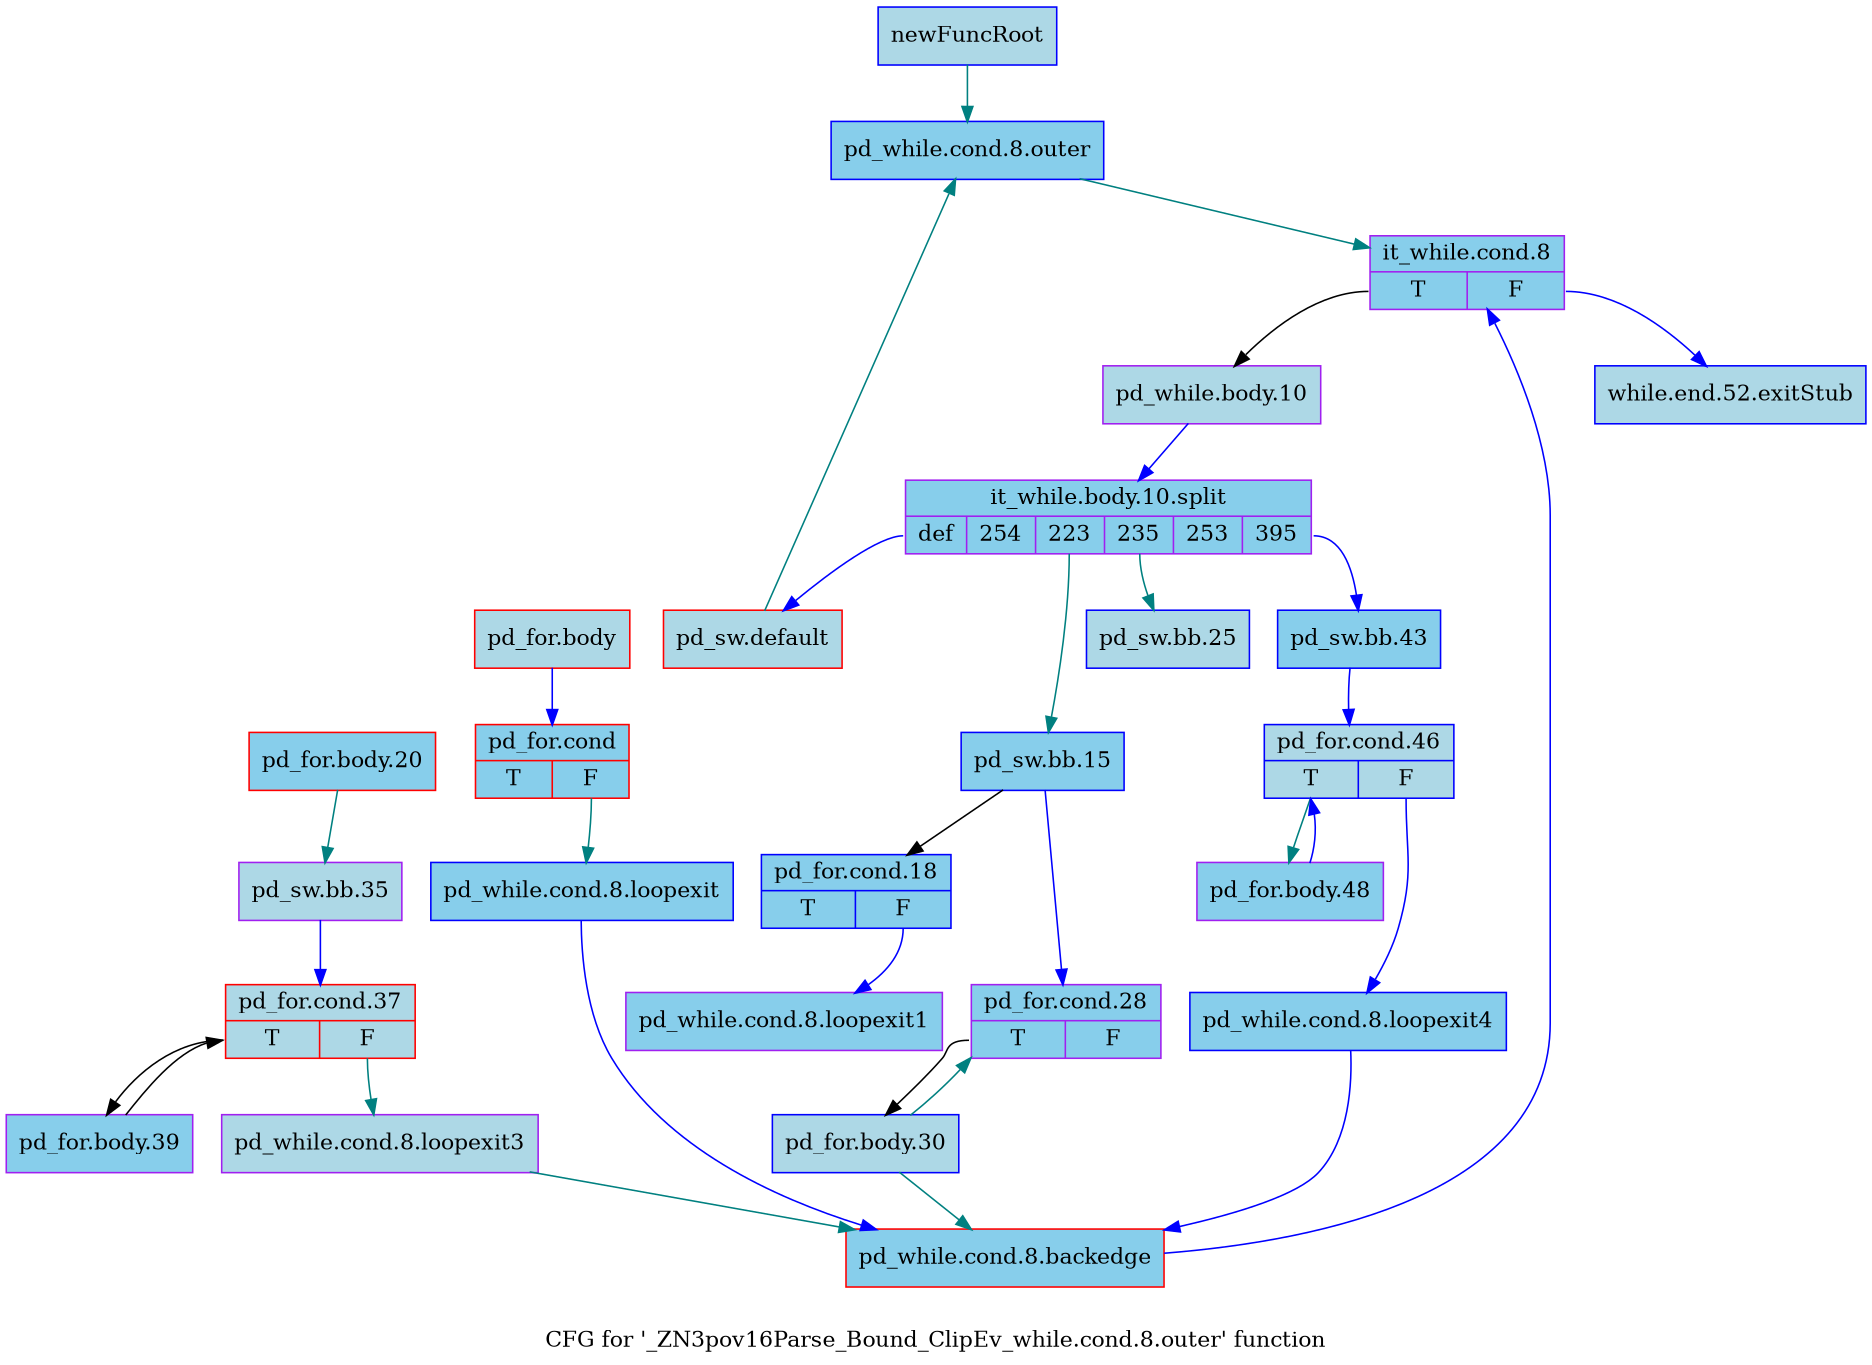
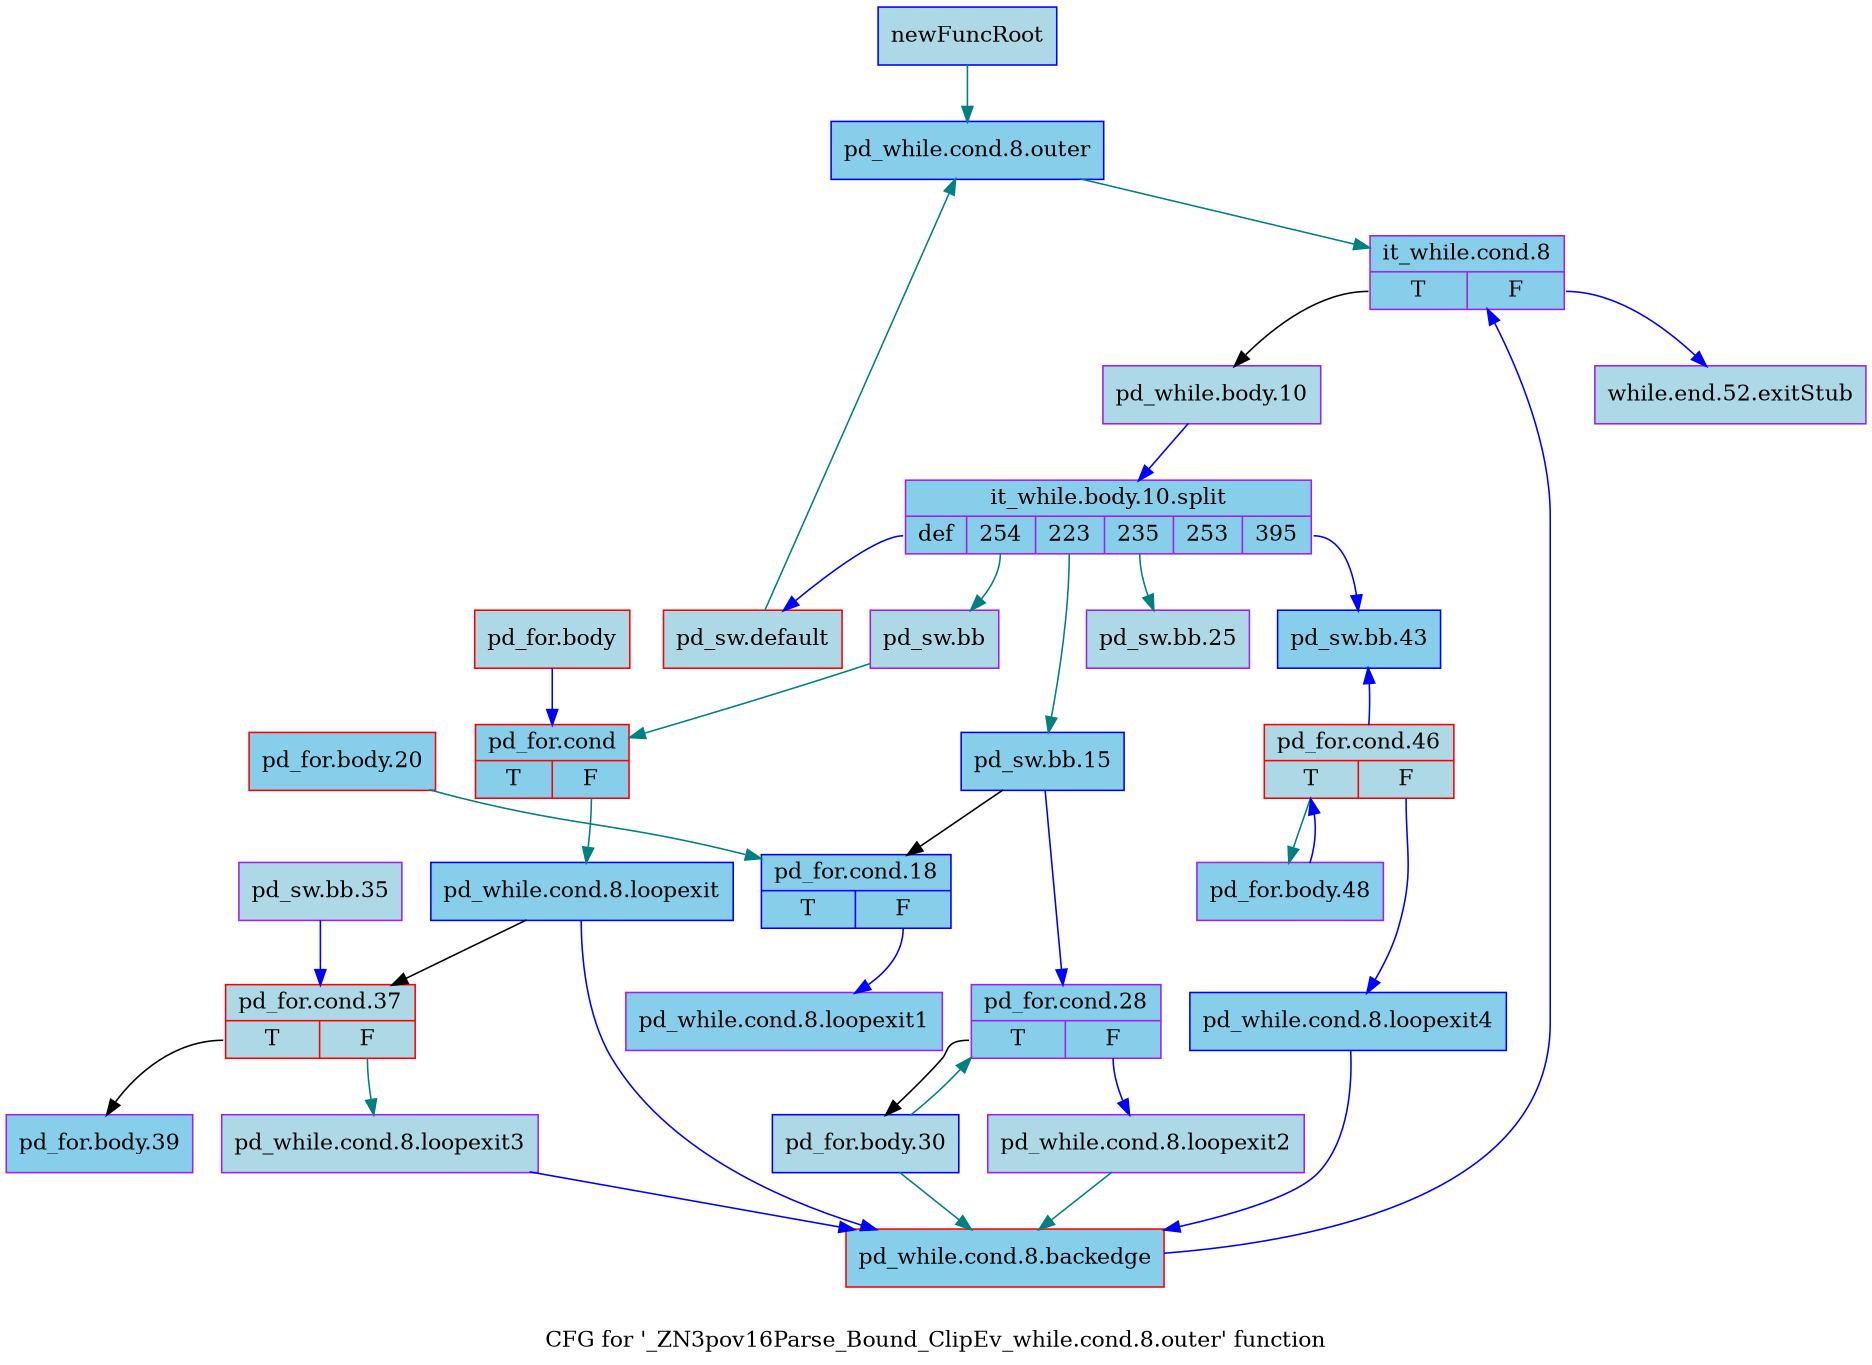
  digraph {
    label="CFG for '_ZN3pov16Parse_Bound_ClipEv_while.cond.8.outer' function"
    node [color=purple fillcolor=skyblue shape=record style=filled]
    edge [color=teal]
    n1 [color=blue fillcolor=lightblue label="{newFuncRoot}"]
    n2 [color=blue label="{pd_while.cond.8.outer}"]
    n3 [label="{it_while.cond.8|{<s0>T|<s1>F}}"]
-   n4 [color=blue fillcolor=lightblue label="{while.end.52.exitStub}"]
+   n4 [fillcolor=lightblue label="{while.end.52.exitStub}"]
    n5 [fillcolor=lightblue label="{pd_while.body.10}"]
    n6 [label="{it_while.body.10.split|{<s0>def|<s1>254|<s2>223|<s3>235|<s4>253|<s5>395}}"]
    n7 [color=red fillcolor=lightblue label="{pd_sw.default}"]
+   n8 [fillcolor=lightblue label="{pd_sw.bb}"]
    n9 [color=blue label="{pd_sw.bb.15}"]
-   n10 [color=blue fillcolor=lightblue label="{pd_sw.bb.25}"]
+   n10 [fillcolor=lightblue label="{pd_sw.bb.25}"]
    n11 [color=blue label="{pd_sw.bb.43}"]
    n12 [color=red label="{pd_for.cond|{<s0>T|<s1>F}}"]
    n13 [color=blue label="{pd_for.cond.18|{<s0>T|<s1>F}}"]
    n14 [label="{pd_for.cond.28|{<s0>T|<s1>F}}"]
    n15 [fillcolor=lightblue label="{pd_sw.bb.35}"]
    n16 [color=red fillcolor=lightblue label="{pd_for.cond.37|{<s0>T|<s1>F}}"]
-   n17 [color=blue fillcolor=lightblue label="{pd_for.cond.46|{<s0>T|<s1>F}}"]
+   n17 [color=red fillcolor=lightblue label="{pd_for.cond.46|{<s0>T|<s1>F}}"]
    n18 [color=blue label="{pd_while.cond.8.loopexit}"]
    n19 [label="{pd_while.cond.8.loopexit1}"]
    n20 [color=blue fillcolor=lightblue label="{pd_for.body.30}"]
+   n21 [fillcolor=lightblue label="{pd_while.cond.8.loopexit2}"]
    n22 [label="{pd_for.body.39}"]
    n23 [fillcolor=lightblue label="{pd_while.cond.8.loopexit3}"]
    n24 [label="{pd_for.body.48}"]
    n25 [color=blue label="{pd_while.cond.8.loopexit4}"]
    n26 [color=red label="{pd_while.cond.8.backedge}"]
    n27 [color=red label="{pd_for.body.20}"]
    n28 [color=red fillcolor=lightblue label="{pd_for.body}"]
    n1 -> n2
    n2 -> n3
    n3 -> n4 [color=blue tailport=s1]
    n3 -> n5 [color=black tailport=s0]
    n5 -> n6 [color=blue]
    n6 -> n7 [color=blue tailport=s0]
+   n6 -> n8 [tailport=s1]
    n6 -> n9 [tailport=s2]
    n6 -> n10 [tailport=s3]
    n6 -> n11 [color=blue tailport=s5]
    n7 -> n2
+   n8 -> n12
    n9 -> n13 [color=black]
    n9 -> n14 [color=blue]
-   n11 -> n17 [color=blue]
+   n17 -> n11 [color=blue]
    n12 -> n18 [tailport=s1]
    n13 -> n19 [color=blue tailport=s1]
    n14 -> n20 [color=black tailport=s0]
+   n14 -> n21 [color=blue tailport=s1]
    n15 -> n16 [color=blue]
    n16 -> n22 [color=black tailport=s0]
    n16 -> n23 [tailport=s1]
    n17 -> n24 [tailport=s0]
    n17 -> n25 [color=blue tailport=s1]
    n18 -> n26 [color=blue]
    n20 -> n14
    n20 -> n26
-   n22 -> n16 [color=black]
-   n23 -> n26
+   n21 -> n26
+   n18 -> n16 [color=black]
+   n23 -> n26 [color=blue]
    n24 -> n17 [color=blue]
    n25 -> n26 [color=blue]
    n26 -> n3 [color=blue]
-   n27 -> n15
+   n27 -> n13
    n28 -> n12 [color=blue]
  }
